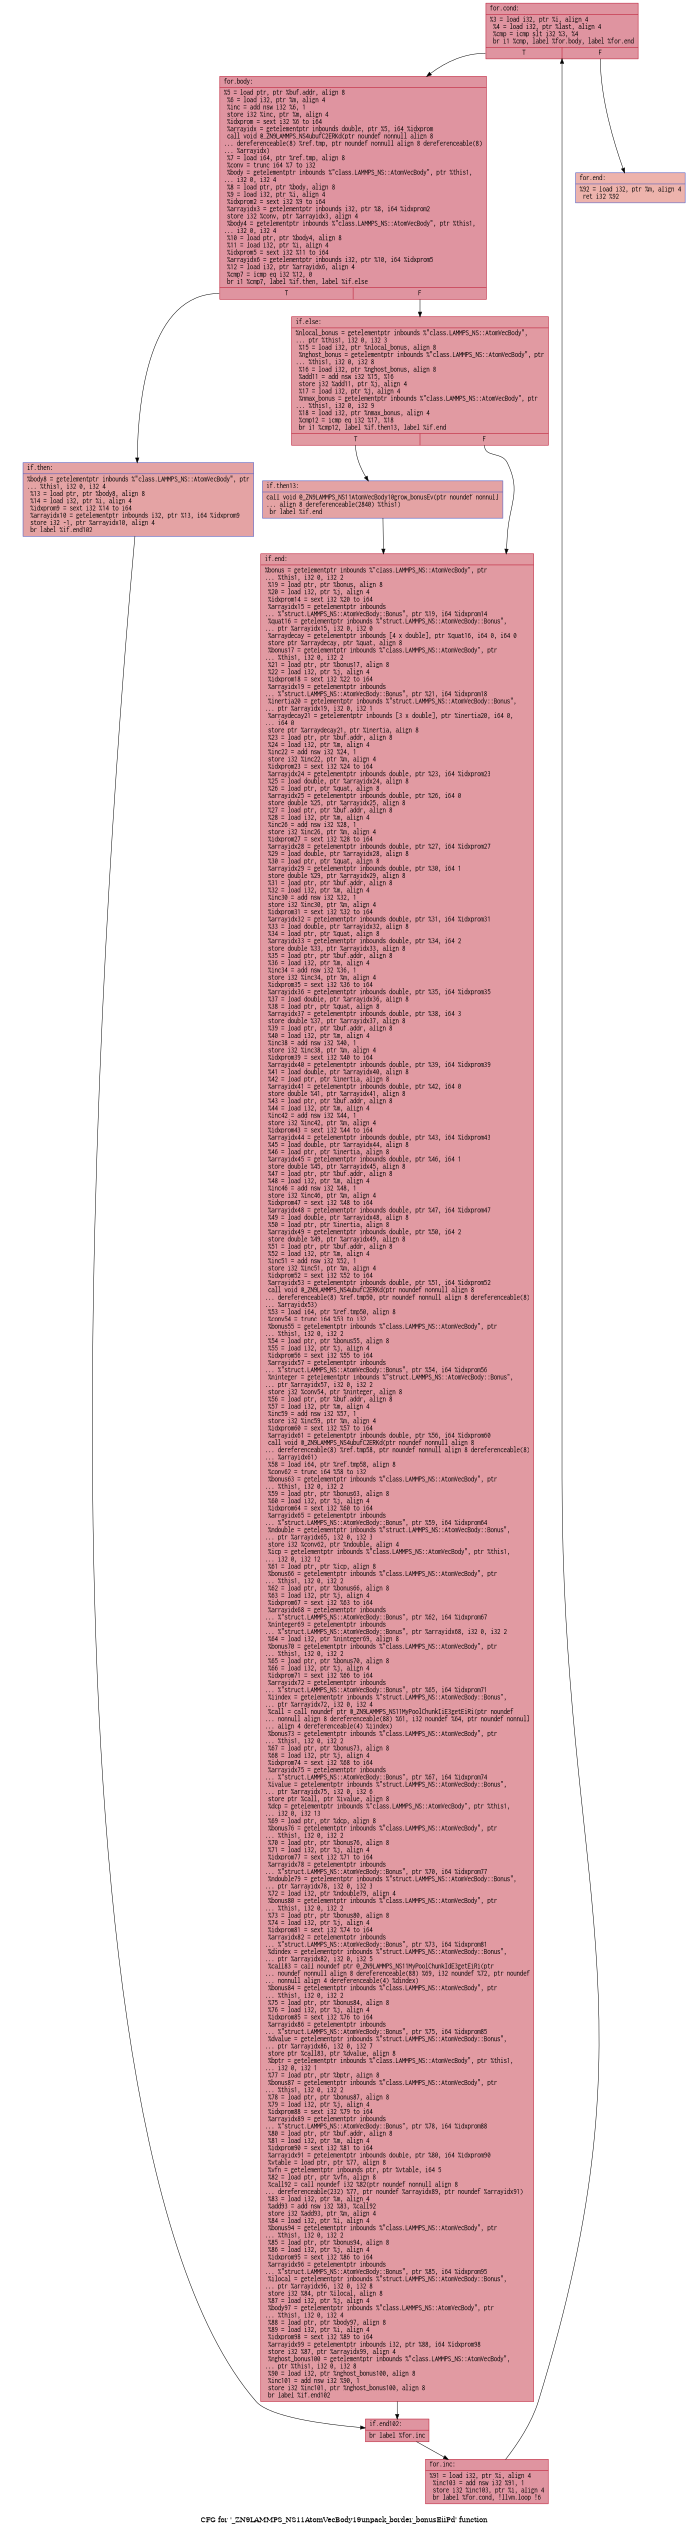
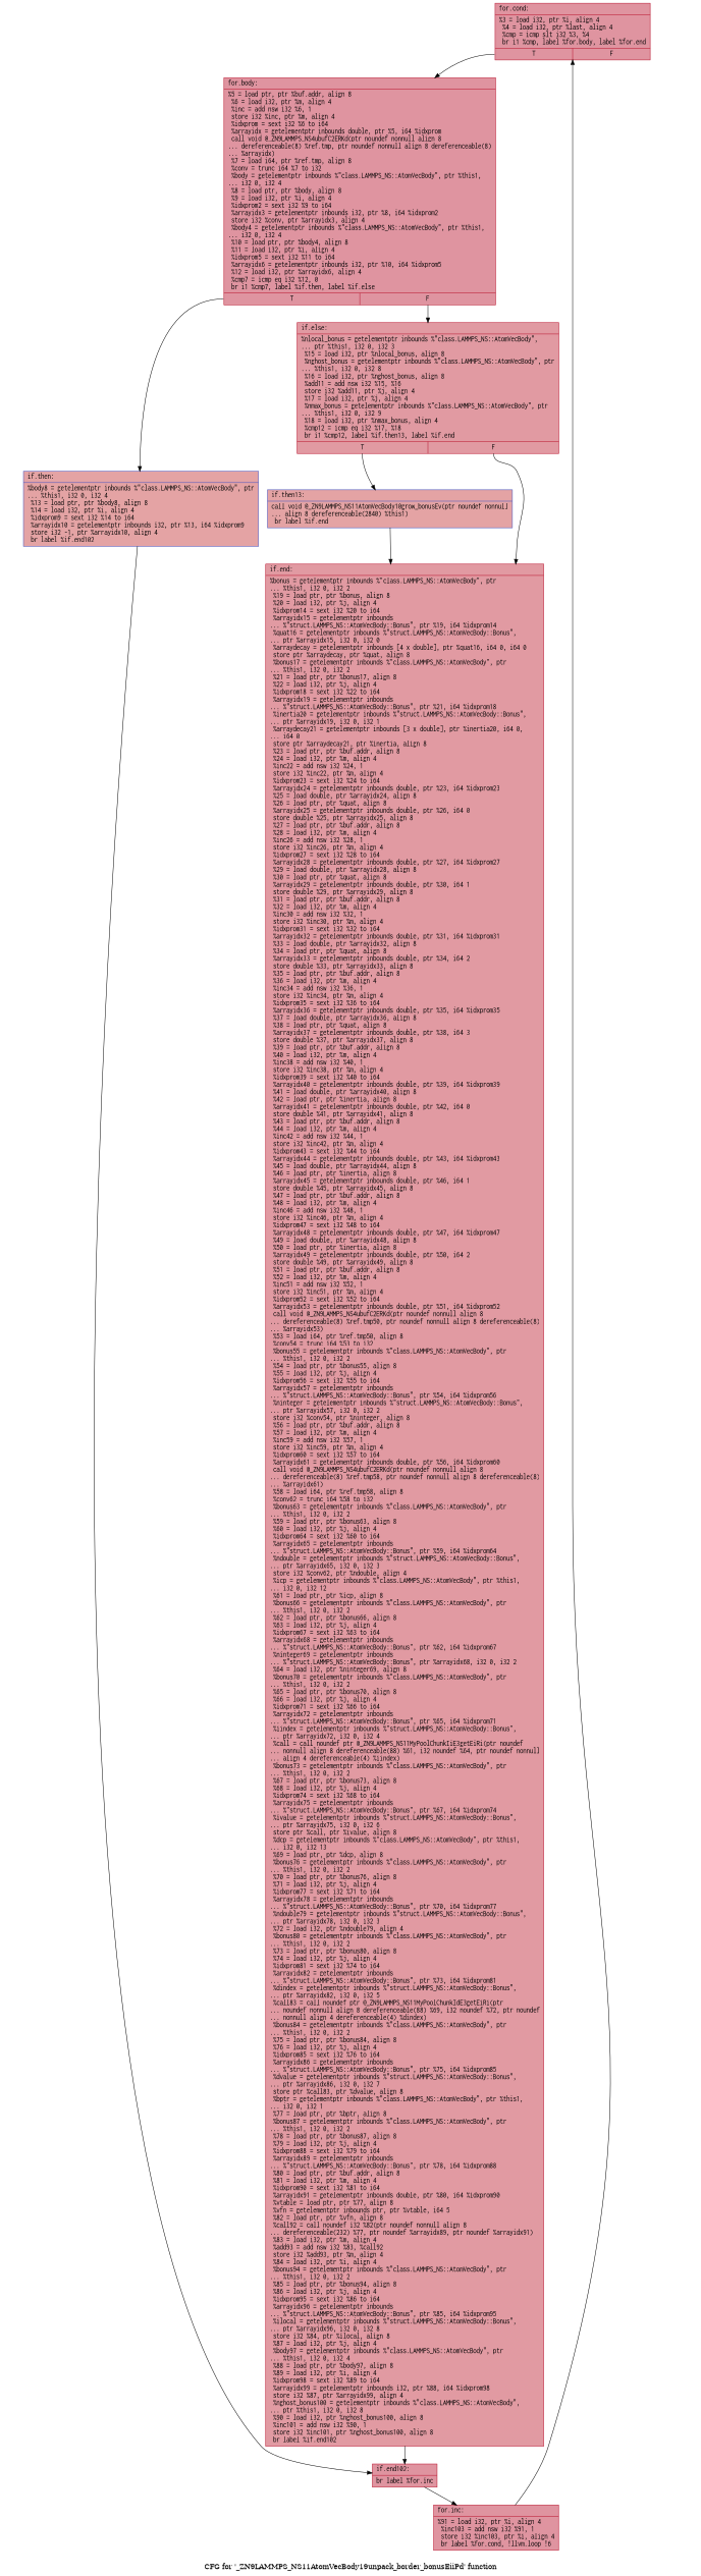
  digraph {
    label="CFG for '_ZN9LAMMPS_NS11AtomVecBody19unpack_border_bonusEiiPd' function"
    node [color="#b70d28ff" fillcolor="#b70d2870" fontname=Courier shape=record style=filled]
    n1 [label="{for.cond:\l|  %3 = load i32, ptr %i, align 4\l  %4 = load i32, ptr %last, align 4\l  %cmp = icmp slt i32 %3, %4\l  br i1 %cmp, label %for.body, label %for.end\l|{<s0>T|<s1>F}}"]
    n2 [label="{for.body:\l|  %5 = load ptr, ptr %buf.addr, align 8\l  %6 = load i32, ptr %m, align 4\l  %inc = add nsw i32 %6, 1\l  store i32 %inc, ptr %m, align 4\l  %idxprom = sext i32 %6 to i64\l  %arrayidx = getelementptr inbounds double, ptr %5, i64 %idxprom\l  call void @_ZN9LAMMPS_NS4ubufC2ERKd(ptr noundef nonnull align 8\l... dereferenceable(8) %ref.tmp, ptr noundef nonnull align 8 dereferenceable(8)\l... %arrayidx)\l  %7 = load i64, ptr %ref.tmp, align 8\l  %conv = trunc i64 %7 to i32\l  %body = getelementptr inbounds %\"class.LAMMPS_NS::AtomVecBody\", ptr %this1,\l... i32 0, i32 4\l  %8 = load ptr, ptr %body, align 8\l  %9 = load i32, ptr %i, align 4\l  %idxprom2 = sext i32 %9 to i64\l  %arrayidx3 = getelementptr inbounds i32, ptr %8, i64 %idxprom2\l  store i32 %conv, ptr %arrayidx3, align 4\l  %body4 = getelementptr inbounds %\"class.LAMMPS_NS::AtomVecBody\", ptr %this1,\l... i32 0, i32 4\l  %10 = load ptr, ptr %body4, align 8\l  %11 = load i32, ptr %i, align 4\l  %idxprom5 = sext i32 %11 to i64\l  %arrayidx6 = getelementptr inbounds i32, ptr %10, i64 %idxprom5\l  %12 = load i32, ptr %arrayidx6, align 4\l  %cmp7 = icmp eq i32 %12, 0\l  br i1 %cmp7, label %if.then, label %if.else\l|{<s0>T|<s1>F}}"]
-   n3 [color="#3d50c3ff" fillcolor="#d6524470" label="{for.end:\l|  %92 = load i32, ptr %m, align 4\l  ret i32 %92\l}"]
    n4 [color="#3d50c3ff" fillcolor="#c32e3170" label="{if.then:\l|  %body8 = getelementptr inbounds %\"class.LAMMPS_NS::AtomVecBody\", ptr\l... %this1, i32 0, i32 4\l  %13 = load ptr, ptr %body8, align 8\l  %14 = load i32, ptr %i, align 4\l  %idxprom9 = sext i32 %14 to i64\l  %arrayidx10 = getelementptr inbounds i32, ptr %13, i64 %idxprom9\l  store i32 -1, ptr %arrayidx10, align 4\l  br label %if.end102\l}"]
    n5 [fillcolor="#bb1b2c70" label="{if.else:\l|  %nlocal_bonus = getelementptr inbounds %\"class.LAMMPS_NS::AtomVecBody\",\l... ptr %this1, i32 0, i32 3\l  %15 = load i32, ptr %nlocal_bonus, align 8\l  %nghost_bonus = getelementptr inbounds %\"class.LAMMPS_NS::AtomVecBody\", ptr\l... %this1, i32 0, i32 8\l  %16 = load i32, ptr %nghost_bonus, align 8\l  %add11 = add nsw i32 %15, %16\l  store i32 %add11, ptr %j, align 4\l  %17 = load i32, ptr %j, align 4\l  %nmax_bonus = getelementptr inbounds %\"class.LAMMPS_NS::AtomVecBody\", ptr\l... %this1, i32 0, i32 9\l  %18 = load i32, ptr %nmax_bonus, align 4\l  %cmp12 = icmp eq i32 %17, %18\l  br i1 %cmp12, label %if.then13, label %if.end\l|{<s0>T|<s1>F}}"]
    n6 [label="{if.end102:\l|  br label %for.inc\l}"]
    n7 [color="#3d50c3ff" fillcolor="#c32e3170" label="{if.then13:\l|  call void @_ZN9LAMMPS_NS11AtomVecBody10grow_bonusEv(ptr noundef nonnull\l... align 8 dereferenceable(2840) %this1)\l  br label %if.end\l}"]
    n8 [fillcolor="#bb1b2c70" label="{if.end:\l|  %bonus = getelementptr inbounds %\"class.LAMMPS_NS::AtomVecBody\", ptr\l... %this1, i32 0, i32 2\l  %19 = load ptr, ptr %bonus, align 8\l  %20 = load i32, ptr %j, align 4\l  %idxprom14 = sext i32 %20 to i64\l  %arrayidx15 = getelementptr inbounds\l... %\"struct.LAMMPS_NS::AtomVecBody::Bonus\", ptr %19, i64 %idxprom14\l  %quat16 = getelementptr inbounds %\"struct.LAMMPS_NS::AtomVecBody::Bonus\",\l... ptr %arrayidx15, i32 0, i32 0\l  %arraydecay = getelementptr inbounds [4 x double], ptr %quat16, i64 0, i64 0\l  store ptr %arraydecay, ptr %quat, align 8\l  %bonus17 = getelementptr inbounds %\"class.LAMMPS_NS::AtomVecBody\", ptr\l... %this1, i32 0, i32 2\l  %21 = load ptr, ptr %bonus17, align 8\l  %22 = load i32, ptr %j, align 4\l  %idxprom18 = sext i32 %22 to i64\l  %arrayidx19 = getelementptr inbounds\l... %\"struct.LAMMPS_NS::AtomVecBody::Bonus\", ptr %21, i64 %idxprom18\l  %inertia20 = getelementptr inbounds %\"struct.LAMMPS_NS::AtomVecBody::Bonus\",\l... ptr %arrayidx19, i32 0, i32 1\l  %arraydecay21 = getelementptr inbounds [3 x double], ptr %inertia20, i64 0,\l... i64 0\l  store ptr %arraydecay21, ptr %inertia, align 8\l  %23 = load ptr, ptr %buf.addr, align 8\l  %24 = load i32, ptr %m, align 4\l  %inc22 = add nsw i32 %24, 1\l  store i32 %inc22, ptr %m, align 4\l  %idxprom23 = sext i32 %24 to i64\l  %arrayidx24 = getelementptr inbounds double, ptr %23, i64 %idxprom23\l  %25 = load double, ptr %arrayidx24, align 8\l  %26 = load ptr, ptr %quat, align 8\l  %arrayidx25 = getelementptr inbounds double, ptr %26, i64 0\l  store double %25, ptr %arrayidx25, align 8\l  %27 = load ptr, ptr %buf.addr, align 8\l  %28 = load i32, ptr %m, align 4\l  %inc26 = add nsw i32 %28, 1\l  store i32 %inc26, ptr %m, align 4\l  %idxprom27 = sext i32 %28 to i64\l  %arrayidx28 = getelementptr inbounds double, ptr %27, i64 %idxprom27\l  %29 = load double, ptr %arrayidx28, align 8\l  %30 = load ptr, ptr %quat, align 8\l  %arrayidx29 = getelementptr inbounds double, ptr %30, i64 1\l  store double %29, ptr %arrayidx29, align 8\l  %31 = load ptr, ptr %buf.addr, align 8\l  %32 = load i32, ptr %m, align 4\l  %inc30 = add nsw i32 %32, 1\l  store i32 %inc30, ptr %m, align 4\l  %idxprom31 = sext i32 %32 to i64\l  %arrayidx32 = getelementptr inbounds double, ptr %31, i64 %idxprom31\l  %33 = load double, ptr %arrayidx32, align 8\l  %34 = load ptr, ptr %quat, align 8\l  %arrayidx33 = getelementptr inbounds double, ptr %34, i64 2\l  store double %33, ptr %arrayidx33, align 8\l  %35 = load ptr, ptr %buf.addr, align 8\l  %36 = load i32, ptr %m, align 4\l  %inc34 = add nsw i32 %36, 1\l  store i32 %inc34, ptr %m, align 4\l  %idxprom35 = sext i32 %36 to i64\l  %arrayidx36 = getelementptr inbounds double, ptr %35, i64 %idxprom35\l  %37 = load double, ptr %arrayidx36, align 8\l  %38 = load ptr, ptr %quat, align 8\l  %arrayidx37 = getelementptr inbounds double, ptr %38, i64 3\l  store double %37, ptr %arrayidx37, align 8\l  %39 = load ptr, ptr %buf.addr, align 8\l  %40 = load i32, ptr %m, align 4\l  %inc38 = add nsw i32 %40, 1\l  store i32 %inc38, ptr %m, align 4\l  %idxprom39 = sext i32 %40 to i64\l  %arrayidx40 = getelementptr inbounds double, ptr %39, i64 %idxprom39\l  %41 = load double, ptr %arrayidx40, align 8\l  %42 = load ptr, ptr %inertia, align 8\l  %arrayidx41 = getelementptr inbounds double, ptr %42, i64 0\l  store double %41, ptr %arrayidx41, align 8\l  %43 = load ptr, ptr %buf.addr, align 8\l  %44 = load i32, ptr %m, align 4\l  %inc42 = add nsw i32 %44, 1\l  store i32 %inc42, ptr %m, align 4\l  %idxprom43 = sext i32 %44 to i64\l  %arrayidx44 = getelementptr inbounds double, ptr %43, i64 %idxprom43\l  %45 = load double, ptr %arrayidx44, align 8\l  %46 = load ptr, ptr %inertia, align 8\l  %arrayidx45 = getelementptr inbounds double, ptr %46, i64 1\l  store double %45, ptr %arrayidx45, align 8\l  %47 = load ptr, ptr %buf.addr, align 8\l  %48 = load i32, ptr %m, align 4\l  %inc46 = add nsw i32 %48, 1\l  store i32 %inc46, ptr %m, align 4\l  %idxprom47 = sext i32 %48 to i64\l  %arrayidx48 = getelementptr inbounds double, ptr %47, i64 %idxprom47\l  %49 = load double, ptr %arrayidx48, align 8\l  %50 = load ptr, ptr %inertia, align 8\l  %arrayidx49 = getelementptr inbounds double, ptr %50, i64 2\l  store double %49, ptr %arrayidx49, align 8\l  %51 = load ptr, ptr %buf.addr, align 8\l  %52 = load i32, ptr %m, align 4\l  %inc51 = add nsw i32 %52, 1\l  store i32 %inc51, ptr %m, align 4\l  %idxprom52 = sext i32 %52 to i64\l  %arrayidx53 = getelementptr inbounds double, ptr %51, i64 %idxprom52\l  call void @_ZN9LAMMPS_NS4ubufC2ERKd(ptr noundef nonnull align 8\l... dereferenceable(8) %ref.tmp50, ptr noundef nonnull align 8 dereferenceable(8)\l... %arrayidx53)\l  %53 = load i64, ptr %ref.tmp50, align 8\l  %conv54 = trunc i64 %53 to i32\l  %bonus55 = getelementptr inbounds %\"class.LAMMPS_NS::AtomVecBody\", ptr\l... %this1, i32 0, i32 2\l  %54 = load ptr, ptr %bonus55, align 8\l  %55 = load i32, ptr %j, align 4\l  %idxprom56 = sext i32 %55 to i64\l  %arrayidx57 = getelementptr inbounds\l... %\"struct.LAMMPS_NS::AtomVecBody::Bonus\", ptr %54, i64 %idxprom56\l  %ninteger = getelementptr inbounds %\"struct.LAMMPS_NS::AtomVecBody::Bonus\",\l... ptr %arrayidx57, i32 0, i32 2\l  store i32 %conv54, ptr %ninteger, align 8\l  %56 = load ptr, ptr %buf.addr, align 8\l  %57 = load i32, ptr %m, align 4\l  %inc59 = add nsw i32 %57, 1\l  store i32 %inc59, ptr %m, align 4\l  %idxprom60 = sext i32 %57 to i64\l  %arrayidx61 = getelementptr inbounds double, ptr %56, i64 %idxprom60\l  call void @_ZN9LAMMPS_NS4ubufC2ERKd(ptr noundef nonnull align 8\l... dereferenceable(8) %ref.tmp58, ptr noundef nonnull align 8 dereferenceable(8)\l... %arrayidx61)\l  %58 = load i64, ptr %ref.tmp58, align 8\l  %conv62 = trunc i64 %58 to i32\l  %bonus63 = getelementptr inbounds %\"class.LAMMPS_NS::AtomVecBody\", ptr\l... %this1, i32 0, i32 2\l  %59 = load ptr, ptr %bonus63, align 8\l  %60 = load i32, ptr %j, align 4\l  %idxprom64 = sext i32 %60 to i64\l  %arrayidx65 = getelementptr inbounds\l... %\"struct.LAMMPS_NS::AtomVecBody::Bonus\", ptr %59, i64 %idxprom64\l  %ndouble = getelementptr inbounds %\"struct.LAMMPS_NS::AtomVecBody::Bonus\",\l... ptr %arrayidx65, i32 0, i32 3\l  store i32 %conv62, ptr %ndouble, align 4\l  %icp = getelementptr inbounds %\"class.LAMMPS_NS::AtomVecBody\", ptr %this1,\l... i32 0, i32 12\l  %61 = load ptr, ptr %icp, align 8\l  %bonus66 = getelementptr inbounds %\"class.LAMMPS_NS::AtomVecBody\", ptr\l... %this1, i32 0, i32 2\l  %62 = load ptr, ptr %bonus66, align 8\l  %63 = load i32, ptr %j, align 4\l  %idxprom67 = sext i32 %63 to i64\l  %arrayidx68 = getelementptr inbounds\l... %\"struct.LAMMPS_NS::AtomVecBody::Bonus\", ptr %62, i64 %idxprom67\l  %ninteger69 = getelementptr inbounds\l... %\"struct.LAMMPS_NS::AtomVecBody::Bonus\", ptr %arrayidx68, i32 0, i32 2\l  %64 = load i32, ptr %ninteger69, align 8\l  %bonus70 = getelementptr inbounds %\"class.LAMMPS_NS::AtomVecBody\", ptr\l... %this1, i32 0, i32 2\l  %65 = load ptr, ptr %bonus70, align 8\l  %66 = load i32, ptr %j, align 4\l  %idxprom71 = sext i32 %66 to i64\l  %arrayidx72 = getelementptr inbounds\l... %\"struct.LAMMPS_NS::AtomVecBody::Bonus\", ptr %65, i64 %idxprom71\l  %iindex = getelementptr inbounds %\"struct.LAMMPS_NS::AtomVecBody::Bonus\",\l... ptr %arrayidx72, i32 0, i32 4\l  %call = call noundef ptr @_ZN9LAMMPS_NS11MyPoolChunkIiE3getEiRi(ptr noundef\l... nonnull align 8 dereferenceable(88) %61, i32 noundef %64, ptr noundef nonnull\l... align 4 dereferenceable(4) %iindex)\l  %bonus73 = getelementptr inbounds %\"class.LAMMPS_NS::AtomVecBody\", ptr\l... %this1, i32 0, i32 2\l  %67 = load ptr, ptr %bonus73, align 8\l  %68 = load i32, ptr %j, align 4\l  %idxprom74 = sext i32 %68 to i64\l  %arrayidx75 = getelementptr inbounds\l... %\"struct.LAMMPS_NS::AtomVecBody::Bonus\", ptr %67, i64 %idxprom74\l  %ivalue = getelementptr inbounds %\"struct.LAMMPS_NS::AtomVecBody::Bonus\",\l... ptr %arrayidx75, i32 0, i32 6\l  store ptr %call, ptr %ivalue, align 8\l  %dcp = getelementptr inbounds %\"class.LAMMPS_NS::AtomVecBody\", ptr %this1,\l... i32 0, i32 13\l  %69 = load ptr, ptr %dcp, align 8\l  %bonus76 = getelementptr inbounds %\"class.LAMMPS_NS::AtomVecBody\", ptr\l... %this1, i32 0, i32 2\l  %70 = load ptr, ptr %bonus76, align 8\l  %71 = load i32, ptr %j, align 4\l  %idxprom77 = sext i32 %71 to i64\l  %arrayidx78 = getelementptr inbounds\l... %\"struct.LAMMPS_NS::AtomVecBody::Bonus\", ptr %70, i64 %idxprom77\l  %ndouble79 = getelementptr inbounds %\"struct.LAMMPS_NS::AtomVecBody::Bonus\",\l... ptr %arrayidx78, i32 0, i32 3\l  %72 = load i32, ptr %ndouble79, align 4\l  %bonus80 = getelementptr inbounds %\"class.LAMMPS_NS::AtomVecBody\", ptr\l... %this1, i32 0, i32 2\l  %73 = load ptr, ptr %bonus80, align 8\l  %74 = load i32, ptr %j, align 4\l  %idxprom81 = sext i32 %74 to i64\l  %arrayidx82 = getelementptr inbounds\l... %\"struct.LAMMPS_NS::AtomVecBody::Bonus\", ptr %73, i64 %idxprom81\l  %dindex = getelementptr inbounds %\"struct.LAMMPS_NS::AtomVecBody::Bonus\",\l... ptr %arrayidx82, i32 0, i32 5\l  %call83 = call noundef ptr @_ZN9LAMMPS_NS11MyPoolChunkIdE3getEiRi(ptr\l... noundef nonnull align 8 dereferenceable(88) %69, i32 noundef %72, ptr noundef\l... nonnull align 4 dereferenceable(4) %dindex)\l  %bonus84 = getelementptr inbounds %\"class.LAMMPS_NS::AtomVecBody\", ptr\l... %this1, i32 0, i32 2\l  %75 = load ptr, ptr %bonus84, align 8\l  %76 = load i32, ptr %j, align 4\l  %idxprom85 = sext i32 %76 to i64\l  %arrayidx86 = getelementptr inbounds\l... %\"struct.LAMMPS_NS::AtomVecBody::Bonus\", ptr %75, i64 %idxprom85\l  %dvalue = getelementptr inbounds %\"struct.LAMMPS_NS::AtomVecBody::Bonus\",\l... ptr %arrayidx86, i32 0, i32 7\l  store ptr %call83, ptr %dvalue, align 8\l  %bptr = getelementptr inbounds %\"class.LAMMPS_NS::AtomVecBody\", ptr %this1,\l... i32 0, i32 1\l  %77 = load ptr, ptr %bptr, align 8\l  %bonus87 = getelementptr inbounds %\"class.LAMMPS_NS::AtomVecBody\", ptr\l... %this1, i32 0, i32 2\l  %78 = load ptr, ptr %bonus87, align 8\l  %79 = load i32, ptr %j, align 4\l  %idxprom88 = sext i32 %79 to i64\l  %arrayidx89 = getelementptr inbounds\l... %\"struct.LAMMPS_NS::AtomVecBody::Bonus\", ptr %78, i64 %idxprom88\l  %80 = load ptr, ptr %buf.addr, align 8\l  %81 = load i32, ptr %m, align 4\l  %idxprom90 = sext i32 %81 to i64\l  %arrayidx91 = getelementptr inbounds double, ptr %80, i64 %idxprom90\l  %vtable = load ptr, ptr %77, align 8\l  %vfn = getelementptr inbounds ptr, ptr %vtable, i64 5\l  %82 = load ptr, ptr %vfn, align 8\l  %call92 = call noundef i32 %82(ptr noundef nonnull align 8\l... dereferenceable(232) %77, ptr noundef %arrayidx89, ptr noundef %arrayidx91)\l  %83 = load i32, ptr %m, align 4\l  %add93 = add nsw i32 %83, %call92\l  store i32 %add93, ptr %m, align 4\l  %84 = load i32, ptr %i, align 4\l  %bonus94 = getelementptr inbounds %\"class.LAMMPS_NS::AtomVecBody\", ptr\l... %this1, i32 0, i32 2\l  %85 = load ptr, ptr %bonus94, align 8\l  %86 = load i32, ptr %j, align 4\l  %idxprom95 = sext i32 %86 to i64\l  %arrayidx96 = getelementptr inbounds\l... %\"struct.LAMMPS_NS::AtomVecBody::Bonus\", ptr %85, i64 %idxprom95\l  %ilocal = getelementptr inbounds %\"struct.LAMMPS_NS::AtomVecBody::Bonus\",\l... ptr %arrayidx96, i32 0, i32 8\l  store i32 %84, ptr %ilocal, align 8\l  %87 = load i32, ptr %j, align 4\l  %body97 = getelementptr inbounds %\"class.LAMMPS_NS::AtomVecBody\", ptr\l... %this1, i32 0, i32 4\l  %88 = load ptr, ptr %body97, align 8\l  %89 = load i32, ptr %i, align 4\l  %idxprom98 = sext i32 %89 to i64\l  %arrayidx99 = getelementptr inbounds i32, ptr %88, i64 %idxprom98\l  store i32 %87, ptr %arrayidx99, align 4\l  %nghost_bonus100 = getelementptr inbounds %\"class.LAMMPS_NS::AtomVecBody\",\l... ptr %this1, i32 0, i32 8\l  %90 = load i32, ptr %nghost_bonus100, align 8\l  %inc101 = add nsw i32 %90, 1\l  store i32 %inc101, ptr %nghost_bonus100, align 8\l  br label %if.end102\l}"]
    n9 [label="{for.inc:\l|  %91 = load i32, ptr %i, align 4\l  %inc103 = add nsw i32 %91, 1\l  store i32 %inc103, ptr %i, align 4\l  br label %for.cond, !llvm.loop !6\l}"]
    n1 -> n2 [tailport=s0]
-   n1 -> n3 [tailport=s1]
    n2 -> n4 [tailport=s0]
    n2 -> n5 [tailport=s1]
    n4 -> n6
    n5 -> n7 [tailport=s0]
    n5 -> n8 [tailport=s1]
    n6 -> n9
    n7 -> n8
    n8 -> n6
    n9 -> n1
  }
